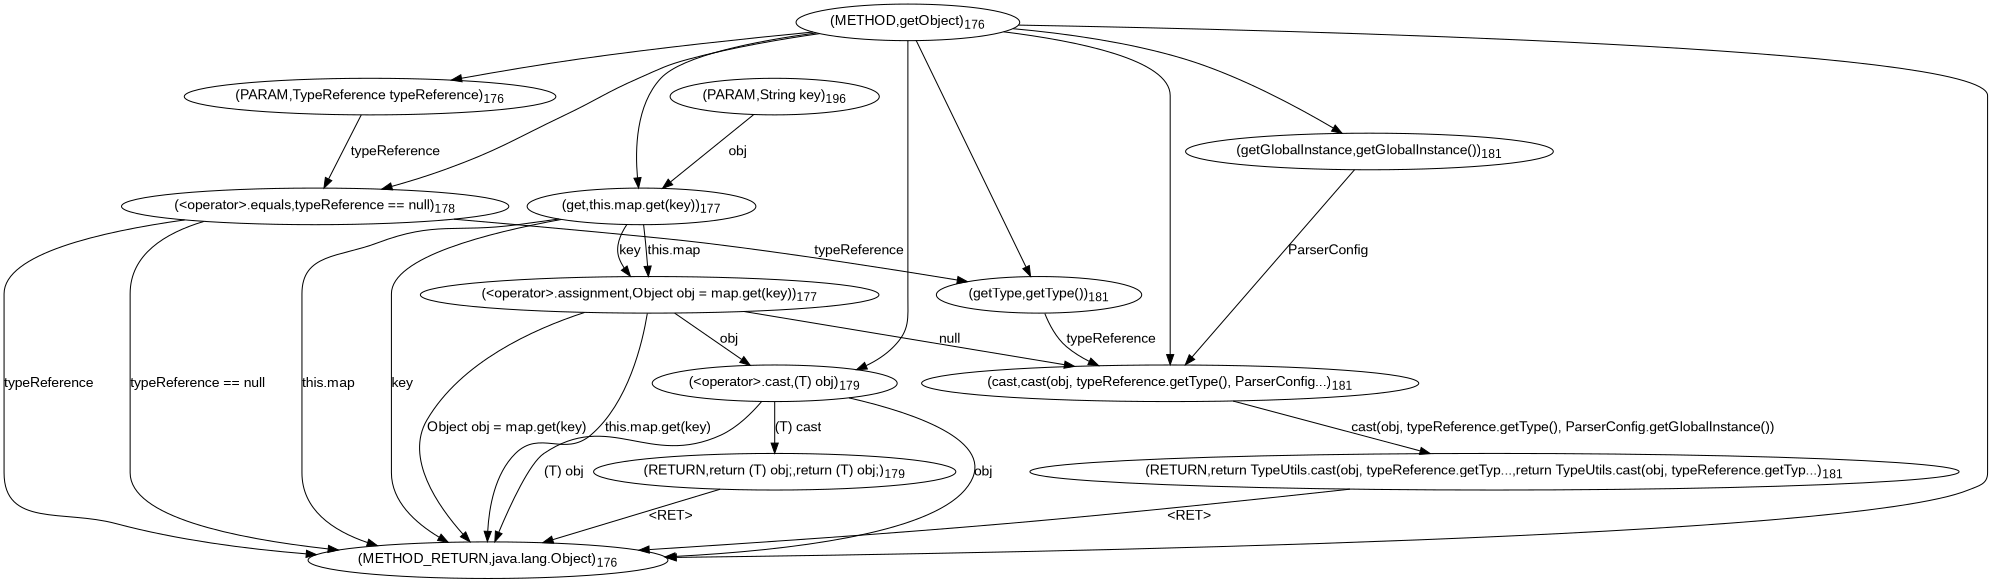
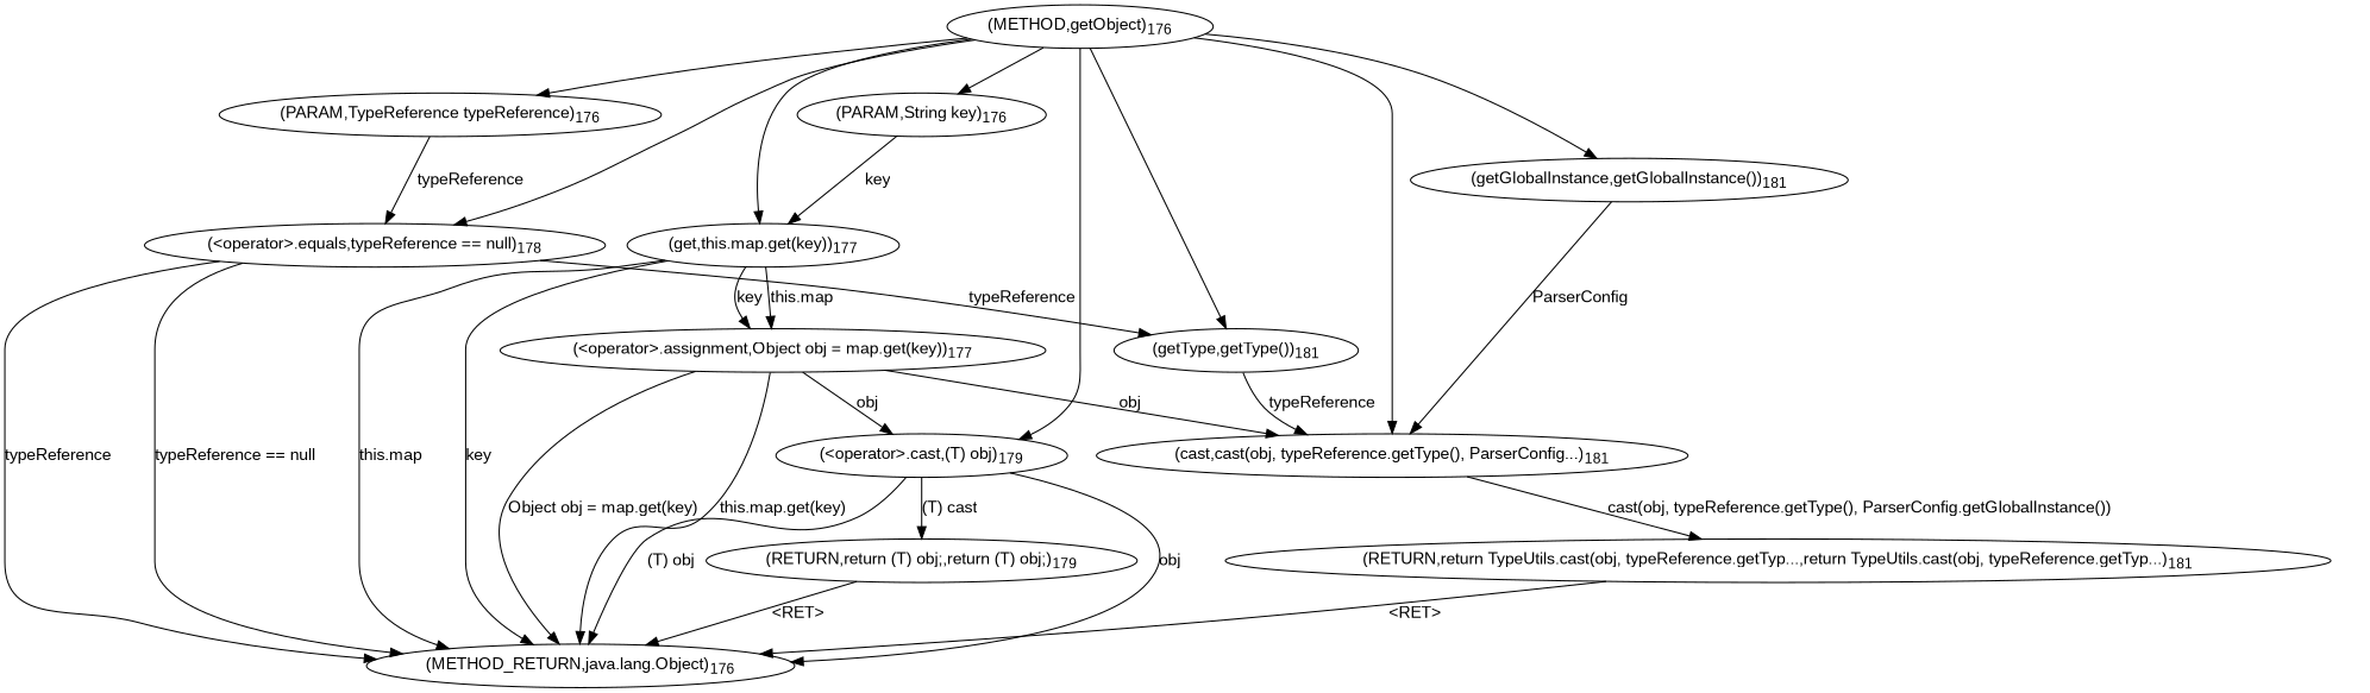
  digraph {
    fontname="Liberation Sans"
    node [fontname="Liberation Sans"]
    edge [fontname="Liberation Sans"]
    n1 [label=<(METHOD,getObject)<SUB>176</SUB>>]
-   n2 [label=<(PARAM,String key)<SUB>196</SUB>>]
+   n2 [label=<(PARAM,String key)<SUB>176</SUB>>]
    n3 [label=<(PARAM,TypeReference typeReference)<SUB>176</SUB>>]
    n4 [label=<(&lt;operator&gt;.equals,typeReference == null)<SUB>178</SUB>>]
    n5 [label=<(cast,cast(obj, typeReference.getType(), ParserConfig...)<SUB>181</SUB>>]
    n6 [label=<(get,this.map.get(key))<SUB>177</SUB>>]
    n7 [label=<(&lt;operator&gt;.cast,(T) obj)<SUB>179</SUB>>]
    n8 [label=<(getType,getType())<SUB>181</SUB>>]
    n9 [label=<(getGlobalInstance,getGlobalInstance())<SUB>181</SUB>>]
    n10 [label=<(METHOD_RETURN,java.lang.Object)<SUB>176</SUB>>]
    n11 [label=<(RETURN,return TypeUtils.cast(obj, typeReference.getTyp...,return TypeUtils.cast(obj, typeReference.getTyp...)<SUB>181</SUB>>]
    n12 [label=<(&lt;operator&gt;.assignment,Object obj = map.get(key))<SUB>177</SUB>>]
    n13 [label=<(RETURN,return (T) obj;,return (T) obj;)<SUB>179</SUB>>]
-   n1 -> n10
+   n1 -> n2
    n1 -> n3
    n1 -> n4
    n1 -> n5
    n1 -> n6
    n1 -> n7
    n1 -> n8
    n1 -> n9
-   n2 -> n6 [label=obj]
+   n2 -> n6 [label=key]
    n3 -> n4 [label=typeReference]
    n4 -> n8 [label=typeReference]
    n4 -> n10 [label=typeReference]
    n4 -> n10 [label="typeReference == null"]
    n5 -> n11 [label="cast(obj, typeReference.getType(), ParserConfig.getGlobalInstance())"]
    n6 -> n10 [label="this.map"]
    n6 -> n10 [label=key]
    n6 -> n12 [label="this.map"]
    n6 -> n12 [label=key]
    n7 -> n10 [label=obj]
    n7 -> n10 [label="(T) obj"]
    n7 -> n13 [label="(T) cast"]
    n8 -> n5 [label=typeReference]
    n9 -> n5 [label=ParserConfig]
    n11 -> n10 [label="&lt;RET&gt;"]
-   n12 -> n5 [label=null]
+   n12 -> n5 [label=obj]
    n12 -> n7 [label=obj]
    n12 -> n10 [label="this.map.get(key)"]
    n12 -> n10 [label="Object obj = map.get(key)"]
    n13 -> n10 [label="&lt;RET&gt;"]
  }
